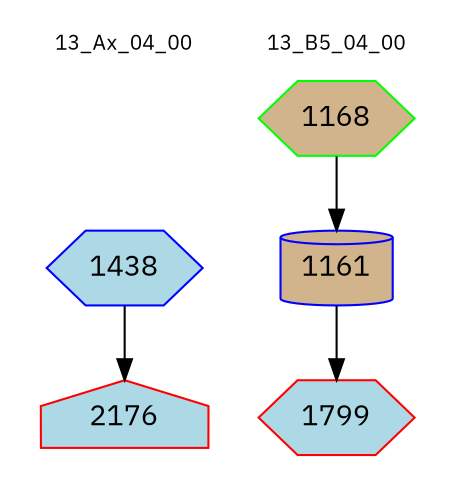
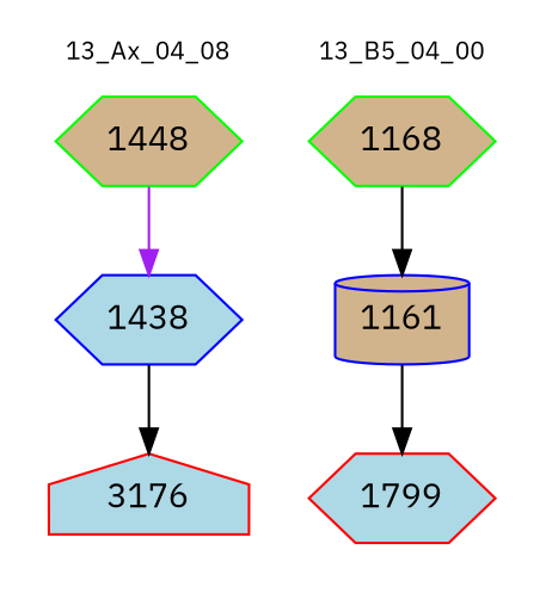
  digraph {
    fontname="IBM Plex Sans"
    node [color=green fillcolor=tan fontname="IBM Plex Sans" shape=hexagon style=filled]
    edge [color=black fontname="IBM Plex Sans"]
+   n1 [label=1448]
    n2 [color=blue fillcolor=lightblue label=1438]
-   n3 [color=red fillcolor=lightblue label=2176 shape=house]
+   n3 [color=red fillcolor=lightblue label=3176 shape=house]
    n4 [label=1168]
    n5 [color=blue label=1161 shape=cylinder]
    n6 [color=red fillcolor=lightblue label=1799]
    subgraph cluster_1 {
      color=white
      fontsize=10
-     label="13_Ax_04_00"
+     label="13_Ax_04_08"
+     n1
      n2
      n3
    }
    subgraph cluster_2 {
      color=white
      fontsize=10
      label="13_B5_04_00"
      n4
      n5
      n6
    }
+   n1 -> n2 [color=purple]
    n2 -> n3
    n4 -> n5
    n5 -> n6
  }
